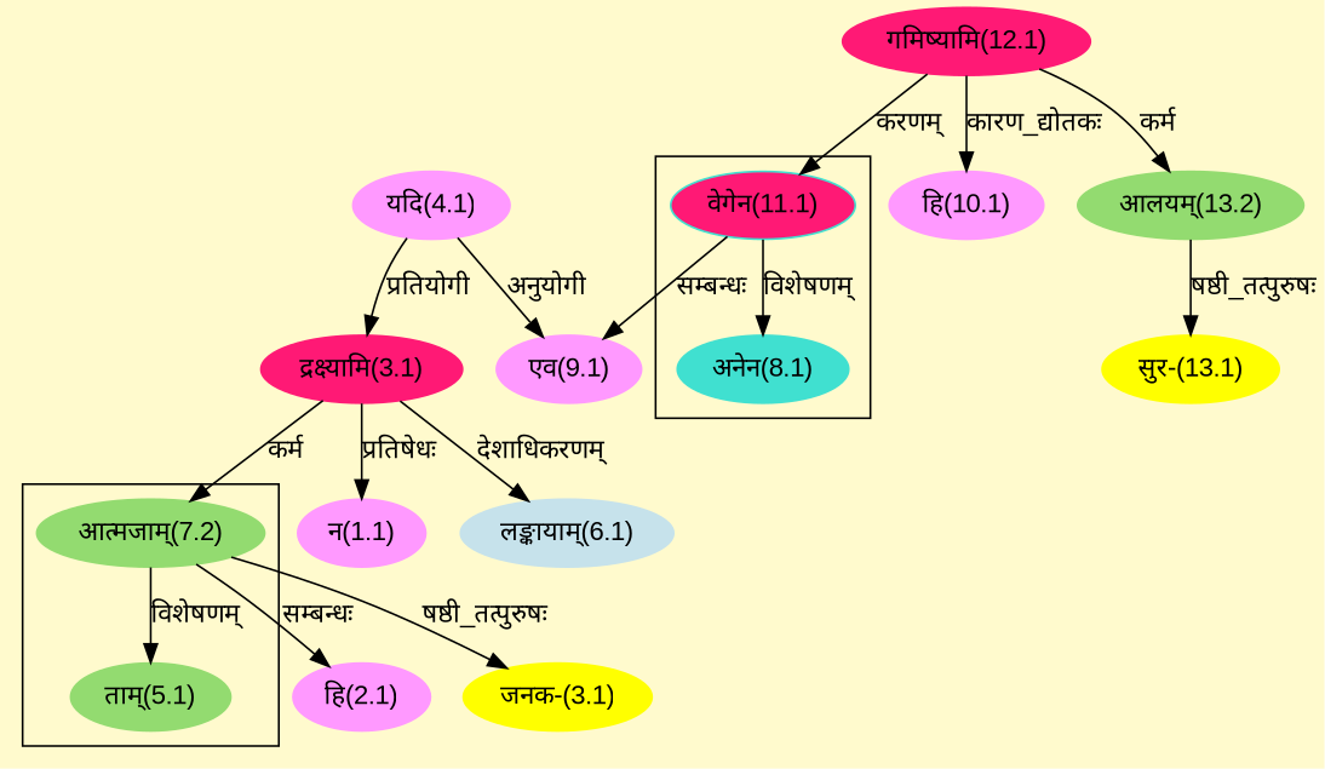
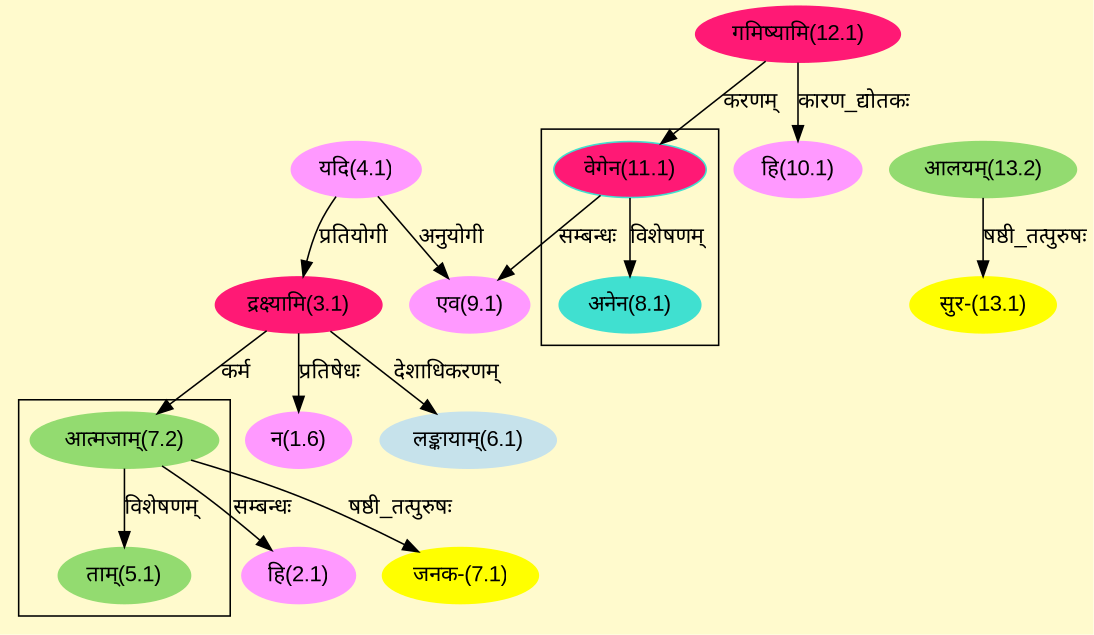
  digraph {
    bgcolor=lemonchiffon1
    compound=true
    fontname="Liberation Sans"
    rankdir=BT
    node [color="#FF99FF" fontname="Liberation Sans" style=filled]
    edge [dir=back fontname="Liberation Sans"]
    n1 [color="#93DB70" label="ताम्(5.1)"]
    n2 [color="#93DB70" label="आत्मजाम्(7.2)"]
    n3 [color="#40E0D0" label="अनेन(8.1)"]
    n4 [color="#40E0D0" fillcolor="#FF1975" label="वेगेन(11.1)"]
    n5 [color="#FF1975" label="द्रक्ष्यामि(3.1)"]
    n6 [color="#FF1975" label="गमिष्यामि(12.1)"]
    n7 [label="यदि(4.1)"]
-   n8 [label="न(1.1)"]
+   n8 [label="न(1.6)"]
    n9 [label="हि(2.1)"]
    n10 [color="#C6E2EB" label="लङ्कायाम्(6.1)"]
-   n11 [color="#FFFF00" label="जनक-(3.1)"]
+   n11 [color="#FFFF00" label="जनक-(7.1)"]
    n12 [label="एव(9.1)"]
    n13 [label="हि(10.1)"]
    n14 [color="#FFFF00" label="सुर-(13.1)"]
    n15 [color="#93DB70" label="आलयम्(13.2)"]
    subgraph cluster_1 {
      n1
      n2
    }
    subgraph cluster_2 {
      n3
      n4
    }
    n1 -> n2 [label="विशेषणम्"]
    n2 -> n5 [label="कर्म"]
    n3 -> n4 [label="विशेषणम्"]
    n4 -> n6 [label="करणम्"]
    n5 -> n7 [label="प्रतियोगी"]
    n8 -> n5 [label="प्रतिषेधः"]
    n9 -> n2 [label="सम्बन्धः"]
    n10 -> n5 [label="देशाधिकरणम्"]
    n11 -> n2 [label="षष्ठी_तत्पुरुषः"]
    n12 -> n4 [label="सम्बन्धः"]
    n12 -> n7 [label="अनुयोगी"]
    n13 -> n6 [label="कारण_द्योतकः"]
    n14 -> n15 [label="षष्ठी_तत्पुरुषः"]
-   n15 -> n6 [label="कर्म"]
  }
